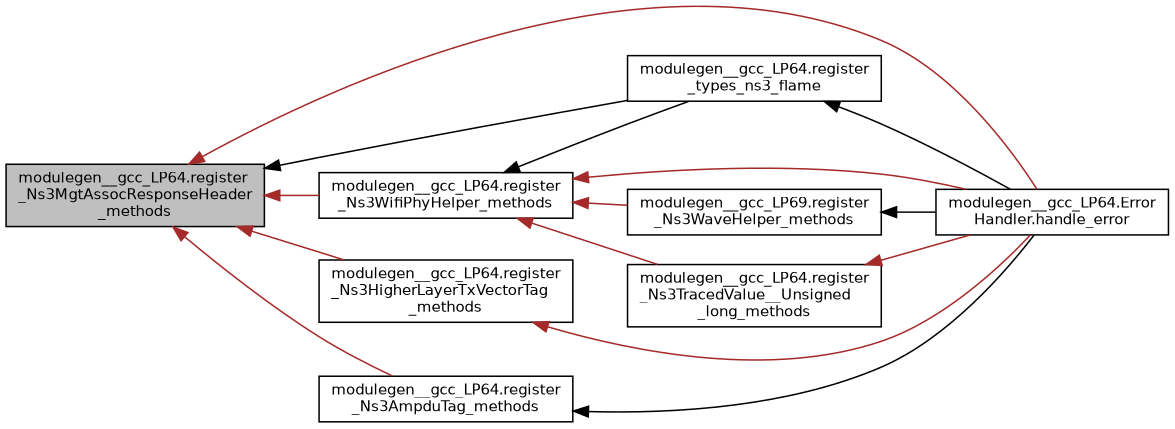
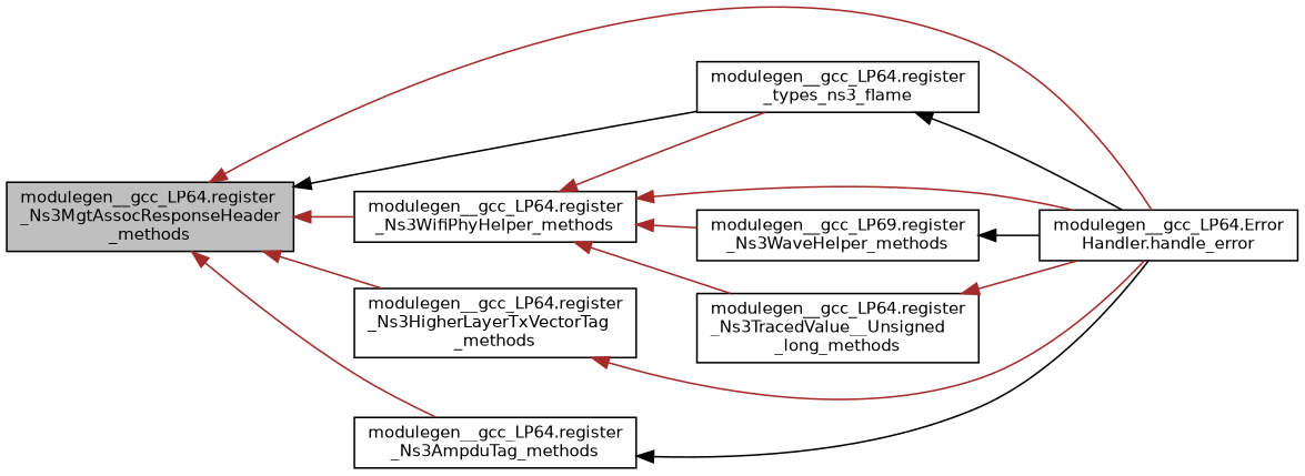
  digraph {
    rankdir=LR
    node [color=black fillcolor=white fontname=Helvetica fontsize=10 shape=record style=filled]
    edge [color=brown dir=back fontname=Helvetica fontsize=10 labelfontname=Helvetica labelfontsize=10 style=solid]
    n1 [fillcolor=grey75 fontcolor=black height=0.2 label="modulegen__gcc_LP64.register\l_Ns3MgtAssocResponseHeader\l_methods" width=0.4]
    n2 [height=0.2 label="modulegen__gcc_LP64.Error\lHandler.handle_error" width=0.4]
    n3 [height=0.2 label="modulegen__gcc_LP64.register\l_types_ns3_flame" width=0.4]
    n4 [height=0.2 label="modulegen__gcc_LP64.register\l_Ns3WifiPhyHelper_methods" width=0.4]
    n5 [height=0.2 label="modulegen__gcc_LP64.register\l_Ns3HigherLayerTxVectorTag\l_methods" width=0.4]
    n6 [height=0.2 label="modulegen__gcc_LP64.register\l_Ns3AmpduTag_methods" width=0.4]
    n7 [height=0.2 label="modulegen__gcc_LP69.register\l_Ns3WaveHelper_methods" width=0.4]
    n8 [height=0.2 label="modulegen__gcc_LP64.register\l_Ns3TracedValue__Unsigned\l_long_methods" width=0.4]
    n1 -> n2
    n1 -> n3 [color=black]
    n1 -> n4
    n1 -> n5
    n1 -> n6
    n3 -> n2 [color=black]
    n4 -> n2
-   n4 -> n3 [color=black]
+   n4 -> n3
    n4 -> n7
    n4 -> n8
    n5 -> n2
    n6 -> n2 [color=black]
    n7 -> n2 [color=black]
    n8 -> n2
  }
